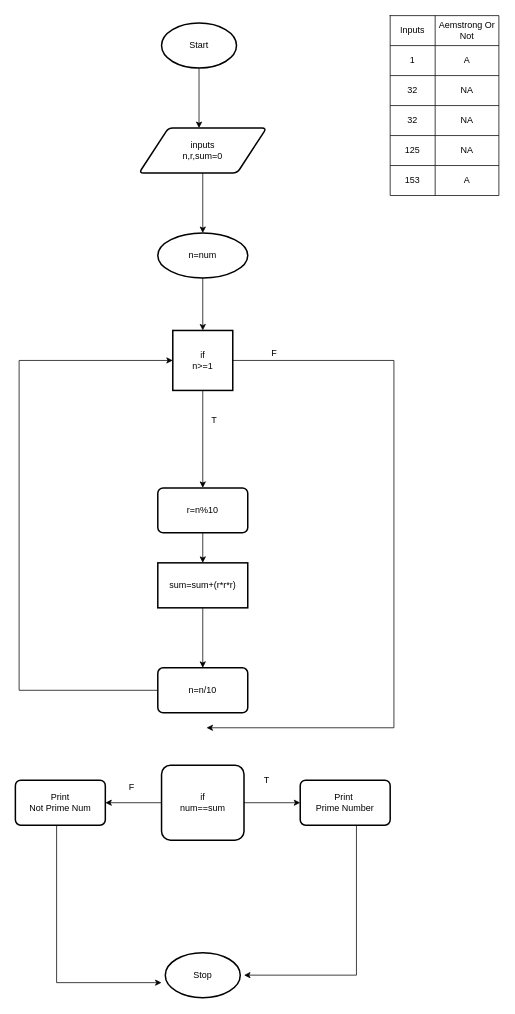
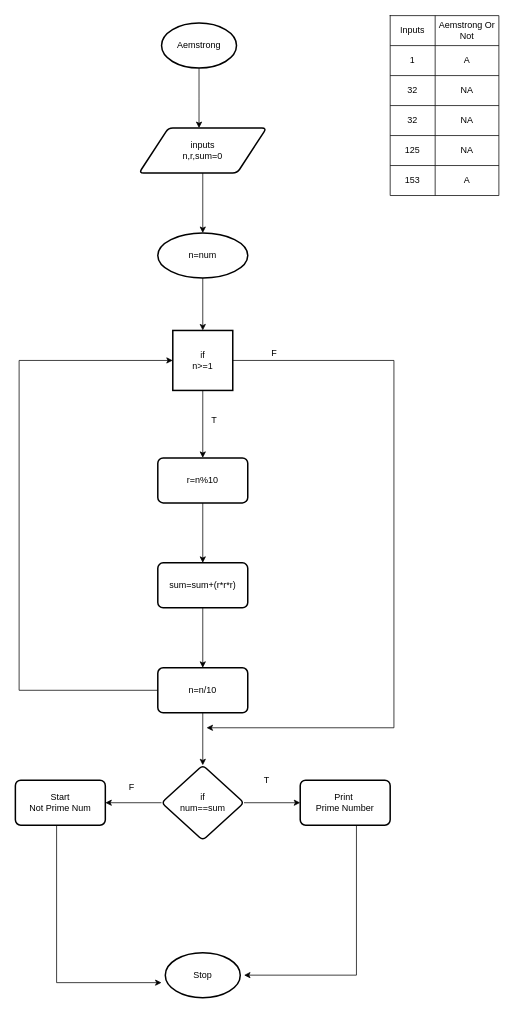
  <mxCell id="0" />
  <mxCell id="1" parent="0" />
  <mxCell id="2" value="" style="edgeStyle=orthogonalEdgeStyle;rounded=0;orthogonalLoop=1;jettySize=auto;html=1;" edge="1" parent="1" source="3"><mxGeometry relative="1" as="geometry"><mxPoint x="265" y="170" as="targetPoint" /></mxGeometry></mxCell>
- <mxCell id="3" value="Start" style="strokeWidth=2;html=1;shape=mxgraph.flowchart.start_1;whiteSpace=wrap;" vertex="1" parent="1"><mxGeometry x="215" y="30" width="100" height="60" as="geometry" /></mxCell>
+ <mxCell id="3" value="Aemstrong" style="strokeWidth=2;html=1;shape=mxgraph.flowchart.start_1;whiteSpace=wrap;" vertex="1" parent="1"><mxGeometry x="215" y="30" width="100" height="60" as="geometry" /></mxCell>
  <mxCell id="4" value="" style="edgeStyle=orthogonalEdgeStyle;rounded=0;orthogonalLoop=1;jettySize=auto;html=1;" edge="1" parent="1" source="5" target="7"><mxGeometry relative="1" as="geometry" /></mxCell>
  <mxCell id="5" value="inputs&lt;br&gt;n,r,sum=0" style="shape=parallelogram;html=1;strokeWidth=2;perimeter=parallelogramPerimeter;whiteSpace=wrap;rounded=1;arcSize=12;size=0.23;" vertex="1" parent="1"><mxGeometry x="185" y="170" width="170" height="60" as="geometry" /></mxCell>
  <mxCell id="6" value="" style="edgeStyle=orthogonalEdgeStyle;rounded=0;orthogonalLoop=1;jettySize=auto;html=1;" edge="1" parent="1" source="7" target="10"><mxGeometry relative="1" as="geometry" /></mxCell>
  <mxCell id="7" value="n=num" style="ellipse;whiteSpace=wrap;html=1;strokeWidth=2;arcSize=12;" vertex="1" parent="1"><mxGeometry x="210" y="310" width="120" height="60" as="geometry" /></mxCell>
  <mxCell id="8" value="" style="edgeStyle=orthogonalEdgeStyle;rounded=0;orthogonalLoop=1;jettySize=auto;html=1;" edge="1" parent="1" source="10" target="12"><mxGeometry relative="1" as="geometry" /></mxCell>
  <mxCell id="9" style="edgeStyle=orthogonalEdgeStyle;rounded=0;orthogonalLoop=1;jettySize=auto;html=1;" edge="1" parent="1" source="10"><mxGeometry relative="1" as="geometry"><mxPoint x="275" y="970" as="targetPoint" /><Array as="points"><mxPoint x="525" y="480" /><mxPoint x="525" y="970" /></Array></mxGeometry></mxCell>
  <mxCell id="10" value="if&lt;br&gt;n&amp;gt;=1" style="whiteSpace=wrap;html=1;strokeWidth=2;arcSize=12;rounded=0;" vertex="1" parent="1"><mxGeometry x="230" y="440" width="80" height="80" as="geometry" /></mxCell>
  <mxCell id="11" value="" style="edgeStyle=orthogonalEdgeStyle;rounded=0;orthogonalLoop=1;jettySize=auto;html=1;" edge="1" parent="1" source="12" target="14"><mxGeometry relative="1" as="geometry" /></mxCell>
- <mxCell id="12" value="r=n%10" style="whiteSpace=wrap;html=1;strokeWidth=2;rounded=1;arcSize=12;" vertex="1" parent="1"><mxGeometry x="210" y="650" width="120" height="60" as="geometry" /></mxCell>
+ <mxCell id="12" value="r=n%10" style="whiteSpace=wrap;html=1;strokeWidth=2;rounded=1;arcSize=12;" vertex="1" parent="1"><mxGeometry x="210" y="610" width="120" height="60" as="geometry" /></mxCell>
  <mxCell id="13" value="" style="edgeStyle=orthogonalEdgeStyle;rounded=0;orthogonalLoop=1;jettySize=auto;html=1;" edge="1" parent="1" source="14" target="17"><mxGeometry relative="1" as="geometry" /></mxCell>
- <mxCell id="14" value="sum=sum+(r*r*r)" style="whiteSpace=wrap;html=1;strokeWidth=2;arcSize=12;rounded=0;" vertex="1" parent="1"><mxGeometry x="210" y="750" width="120" height="60" as="geometry" /></mxCell>
+ <mxCell id="14" value="sum=sum+(r*r*r)" style="whiteSpace=wrap;html=1;strokeWidth=2;rounded=1;arcSize=12;" vertex="1" parent="1"><mxGeometry x="210" y="750" width="120" height="60" as="geometry" /></mxCell>
+ <mxCell id="15" value="" style="edgeStyle=orthogonalEdgeStyle;rounded=0;orthogonalLoop=1;jettySize=auto;html=1;" edge="1" parent="1" source="17" target="20"><mxGeometry relative="1" as="geometry" /></mxCell>
  <mxCell id="16" style="edgeStyle=orthogonalEdgeStyle;rounded=0;orthogonalLoop=1;jettySize=auto;html=1;entryX=0;entryY=0.5;entryDx=0;entryDy=0;" edge="1" parent="1" source="17" target="10"><mxGeometry relative="1" as="geometry"><mxPoint x="225" y="470" as="targetPoint" /><Array as="points"><mxPoint x="25" y="920" /><mxPoint x="25" y="480" /></Array></mxGeometry></mxCell>
  <mxCell id="17" value="n=n/10" style="whiteSpace=wrap;html=1;strokeWidth=2;rounded=1;arcSize=12;" vertex="1" parent="1"><mxGeometry x="210" y="890" width="120" height="60" as="geometry" /></mxCell>
  <mxCell id="18" value="" style="edgeStyle=orthogonalEdgeStyle;rounded=0;orthogonalLoop=1;jettySize=auto;html=1;" edge="1" parent="1" source="20" target="24"><mxGeometry relative="1" as="geometry" /></mxCell>
  <mxCell id="19" value="" style="edgeStyle=orthogonalEdgeStyle;rounded=0;orthogonalLoop=1;jettySize=auto;html=1;" edge="1" parent="1" source="20" target="26"><mxGeometry relative="1" as="geometry" /></mxCell>
- <mxCell id="20" value="if&lt;br&gt;num==sum" style="whiteSpace=wrap;html=1;strokeWidth=2;arcSize=12;rounded=1;" vertex="1" parent="1"><mxGeometry x="215" y="1020" width="110" height="100" as="geometry" /></mxCell>
+ <mxCell id="20" value="if&lt;br&gt;num==sum" style="rhombus;whiteSpace=wrap;html=1;strokeWidth=2;rounded=1;arcSize=12;" vertex="1" parent="1"><mxGeometry x="215" y="1020" width="110" height="100" as="geometry" /></mxCell>
  <mxCell id="21" value="F" style="text;html=1;align=center;verticalAlign=middle;resizable=0;points=[];autosize=1;strokeColor=none;fillColor=none;" vertex="1" parent="1"><mxGeometry x="350" y="455" width="30" height="30" as="geometry" /></mxCell>
  <mxCell id="22" value="T" style="text;html=1;align=center;verticalAlign=middle;resizable=0;points=[];autosize=1;strokeColor=none;fillColor=none;" vertex="1" parent="1"><mxGeometry x="270" y="545" width="30" height="30" as="geometry" /></mxCell>
  <mxCell id="23" style="edgeStyle=orthogonalEdgeStyle;rounded=0;orthogonalLoop=1;jettySize=auto;html=1;" edge="1" parent="1" source="24"><mxGeometry relative="1" as="geometry"><mxPoint x="325" y="1300" as="targetPoint" /><Array as="points"><mxPoint x="475" y="1300" /></Array></mxGeometry></mxCell>
  <mxCell id="24" value="Print&amp;nbsp;&lt;br&gt;Prime Number" style="whiteSpace=wrap;html=1;strokeWidth=2;rounded=1;arcSize=12;" vertex="1" parent="1"><mxGeometry x="400" y="1040" width="120" height="60" as="geometry" /></mxCell>
  <mxCell id="25" style="edgeStyle=orthogonalEdgeStyle;rounded=0;orthogonalLoop=1;jettySize=auto;html=1;" edge="1" parent="1" source="26"><mxGeometry relative="1" as="geometry"><mxPoint x="215" y="1310" as="targetPoint" /><Array as="points"><mxPoint x="75" y="1310" /></Array></mxGeometry></mxCell>
- <mxCell id="26" value="Print&lt;br&gt;Not Prime Num" style="whiteSpace=wrap;html=1;strokeWidth=2;rounded=1;arcSize=12;" vertex="1" parent="1"><mxGeometry x="20" y="1040" width="120" height="60" as="geometry" /></mxCell>
+ <mxCell id="26" value="Start&lt;br&gt;Not Prime Num" style="whiteSpace=wrap;html=1;strokeWidth=2;rounded=1;arcSize=12;" vertex="1" parent="1"><mxGeometry x="20" y="1040" width="120" height="60" as="geometry" /></mxCell>
  <mxCell id="27" value="Stop" style="strokeWidth=2;html=1;shape=mxgraph.flowchart.start_1;whiteSpace=wrap;" vertex="1" parent="1"><mxGeometry x="220" y="1270" width="100" height="60" as="geometry" /></mxCell>
  <mxCell id="28" value="T" style="text;html=1;align=center;verticalAlign=middle;resizable=0;points=[];autosize=1;strokeColor=none;fillColor=none;" vertex="1" parent="1"><mxGeometry x="340" y="1025" width="30" height="30" as="geometry" /></mxCell>
  <mxCell id="29" value="F" style="text;html=1;align=center;verticalAlign=middle;resizable=0;points=[];autosize=1;strokeColor=none;fillColor=none;" vertex="1" parent="1"><mxGeometry x="160" y="1035" width="30" height="30" as="geometry" /></mxCell>
  <mxCell id="30" value="" style="shape=table;startSize=0;container=1;collapsible=0;childLayout=tableLayout;" vertex="1" parent="1"><mxGeometry x="520" y="20" width="145" height="240" as="geometry" /></mxCell>
  <mxCell id="31" value="" style="shape=tableRow;horizontal=0;startSize=0;swimlaneHead=0;swimlaneBody=0;top=0;left=0;bottom=0;right=0;collapsible=0;dropTarget=0;fillColor=none;points=[[0,0.5],[1,0.5]];portConstraint=eastwest;" vertex="1" parent="30"><mxGeometry width="145" height="40" as="geometry" /></mxCell>
  <mxCell id="32" value="Inputs" style="shape=partialRectangle;html=1;whiteSpace=wrap;connectable=0;overflow=hidden;fillColor=none;top=0;left=0;bottom=0;right=0;pointerEvents=1;" vertex="1" parent="31"><mxGeometry width="60" height="40" as="geometry"><mxRectangle width="60" height="40" as="alternateBounds" /></mxGeometry></mxCell>
  <mxCell id="33" value="Aemstrong Or Not" style="shape=partialRectangle;html=1;whiteSpace=wrap;connectable=0;overflow=hidden;fillColor=none;top=0;left=0;bottom=0;right=0;pointerEvents=1;" vertex="1" parent="31"><mxGeometry x="60" width="85" height="40" as="geometry"><mxRectangle width="85" height="40" as="alternateBounds" /></mxGeometry></mxCell>
  <mxCell id="34" value="" style="shape=tableRow;horizontal=0;startSize=0;swimlaneHead=0;swimlaneBody=0;top=0;left=0;bottom=0;right=0;collapsible=0;dropTarget=0;fillColor=none;points=[[0,0.5],[1,0.5]];portConstraint=eastwest;" vertex="1" parent="30"><mxGeometry y="40" width="145" height="40" as="geometry" /></mxCell>
  <mxCell id="35" value="1" style="shape=partialRectangle;html=1;whiteSpace=wrap;connectable=0;overflow=hidden;fillColor=none;top=0;left=0;bottom=0;right=0;pointerEvents=1;" vertex="1" parent="34"><mxGeometry width="60" height="40" as="geometry"><mxRectangle width="60" height="40" as="alternateBounds" /></mxGeometry></mxCell>
  <mxCell id="36" value="A" style="shape=partialRectangle;html=1;whiteSpace=wrap;connectable=0;overflow=hidden;fillColor=none;top=0;left=0;bottom=0;right=0;pointerEvents=1;" vertex="1" parent="34"><mxGeometry x="60" width="85" height="40" as="geometry"><mxRectangle width="85" height="40" as="alternateBounds" /></mxGeometry></mxCell>
  <mxCell id="37" value="" style="shape=tableRow;horizontal=0;startSize=0;swimlaneHead=0;swimlaneBody=0;top=0;left=0;bottom=0;right=0;collapsible=0;dropTarget=0;fillColor=none;points=[[0,0.5],[1,0.5]];portConstraint=eastwest;" vertex="1" parent="30"><mxGeometry y="80" width="145" height="40" as="geometry" /></mxCell>
  <mxCell id="38" value="32" style="shape=partialRectangle;html=1;whiteSpace=wrap;connectable=0;overflow=hidden;fillColor=none;top=0;left=0;bottom=0;right=0;pointerEvents=1;" vertex="1" parent="37"><mxGeometry width="60" height="40" as="geometry"><mxRectangle width="60" height="40" as="alternateBounds" /></mxGeometry></mxCell>
  <mxCell id="39" value="NA" style="shape=partialRectangle;html=1;whiteSpace=wrap;connectable=0;overflow=hidden;fillColor=none;top=0;left=0;bottom=0;right=0;pointerEvents=1;" vertex="1" parent="37"><mxGeometry x="60" width="85" height="40" as="geometry"><mxRectangle width="85" height="40" as="alternateBounds" /></mxGeometry></mxCell>
  <mxCell id="40" value="" style="shape=tableRow;horizontal=0;startSize=0;swimlaneHead=0;swimlaneBody=0;top=0;left=0;bottom=0;right=0;collapsible=0;dropTarget=0;fillColor=none;points=[[0,0.5],[1,0.5]];portConstraint=eastwest;" vertex="1" parent="30"><mxGeometry y="120" width="145" height="40" as="geometry" /></mxCell>
  <mxCell id="41" value="32" style="shape=partialRectangle;html=1;whiteSpace=wrap;connectable=0;overflow=hidden;fillColor=none;top=0;left=0;bottom=0;right=0;pointerEvents=1;" vertex="1" parent="40"><mxGeometry width="60" height="40" as="geometry"><mxRectangle width="60" height="40" as="alternateBounds" /></mxGeometry></mxCell>
  <mxCell id="42" value="NA" style="shape=partialRectangle;html=1;whiteSpace=wrap;connectable=0;overflow=hidden;fillColor=none;top=0;left=0;bottom=0;right=0;pointerEvents=1;" vertex="1" parent="40"><mxGeometry x="60" width="85" height="40" as="geometry"><mxRectangle width="85" height="40" as="alternateBounds" /></mxGeometry></mxCell>
  <mxCell id="43" value="" style="shape=tableRow;horizontal=0;startSize=0;swimlaneHead=0;swimlaneBody=0;top=0;left=0;bottom=0;right=0;collapsible=0;dropTarget=0;fillColor=none;points=[[0,0.5],[1,0.5]];portConstraint=eastwest;" vertex="1" parent="30"><mxGeometry y="160" width="145" height="40" as="geometry" /></mxCell>
  <mxCell id="44" value="125" style="shape=partialRectangle;html=1;whiteSpace=wrap;connectable=0;overflow=hidden;fillColor=none;top=0;left=0;bottom=0;right=0;pointerEvents=1;" vertex="1" parent="43"><mxGeometry width="60" height="40" as="geometry"><mxRectangle width="60" height="40" as="alternateBounds" /></mxGeometry></mxCell>
  <mxCell id="45" value="NA" style="shape=partialRectangle;html=1;whiteSpace=wrap;connectable=0;overflow=hidden;fillColor=none;top=0;left=0;bottom=0;right=0;pointerEvents=1;" vertex="1" parent="43"><mxGeometry x="60" width="85" height="40" as="geometry"><mxRectangle width="85" height="40" as="alternateBounds" /></mxGeometry></mxCell>
  <mxCell id="46" value="" style="shape=tableRow;horizontal=0;startSize=0;swimlaneHead=0;swimlaneBody=0;top=0;left=0;bottom=0;right=0;collapsible=0;dropTarget=0;fillColor=none;points=[[0,0.5],[1,0.5]];portConstraint=eastwest;" vertex="1" parent="30"><mxGeometry y="200" width="145" height="40" as="geometry" /></mxCell>
  <mxCell id="47" value="153" style="shape=partialRectangle;html=1;whiteSpace=wrap;connectable=0;overflow=hidden;fillColor=none;top=0;left=0;bottom=0;right=0;pointerEvents=1;" vertex="1" parent="46"><mxGeometry width="60" height="40" as="geometry"><mxRectangle width="60" height="40" as="alternateBounds" /></mxGeometry></mxCell>
  <mxCell id="48" value="A" style="shape=partialRectangle;html=1;whiteSpace=wrap;connectable=0;overflow=hidden;fillColor=none;top=0;left=0;bottom=0;right=0;pointerEvents=1;" vertex="1" parent="46"><mxGeometry x="60" width="85" height="40" as="geometry"><mxRectangle width="85" height="40" as="alternateBounds" /></mxGeometry></mxCell>
